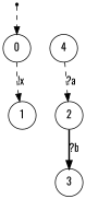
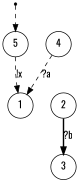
  digraph {
    fontname=Oswald
    node [fontname=Oswald shape=circle]
    edge [fontname=Oswald style=dashed]
    ENTRY [shape=point]
-   0
+   0 [label=5]
    1
    2
    3
    4
    ENTRY -> 0
    0 -> 1 [label="!x"]
    2 -> 3 [label="?b" style=bold]
-   4 -> 2 [label="?a"]
+   4 -> 1 [label="?a"]
  }
